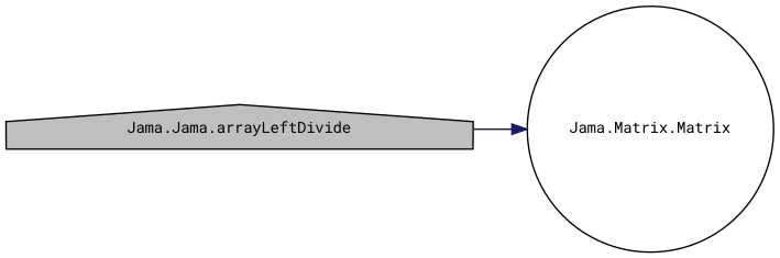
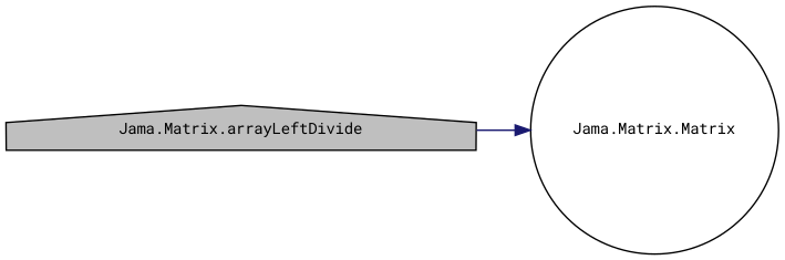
  digraph {
    rankdir=LR
    fontname="Roboto Mono"
    node [color=black fontname="Roboto Mono" fontsize=10 style=filled]
-   n1 [fillcolor=grey75 fontcolor=black height=0.2 label="Jama.Jama.arrayLeftDivide" shape=house width=0.4]
+   n1 [fillcolor=grey75 fontcolor=black height=0.2 label="Jama.Matrix.arrayLeftDivide" shape=house width=0.4]
    n2 [fillcolor=white height=0.2 label="Jama.Matrix.Matrix" shape=circle width=0.4]
    n1 -> n2 [color=midnightblue fontname="Roboto Mono" fontsize=10 labelfontname=Helvetica labelfontsize=10 style=solid]
  }
